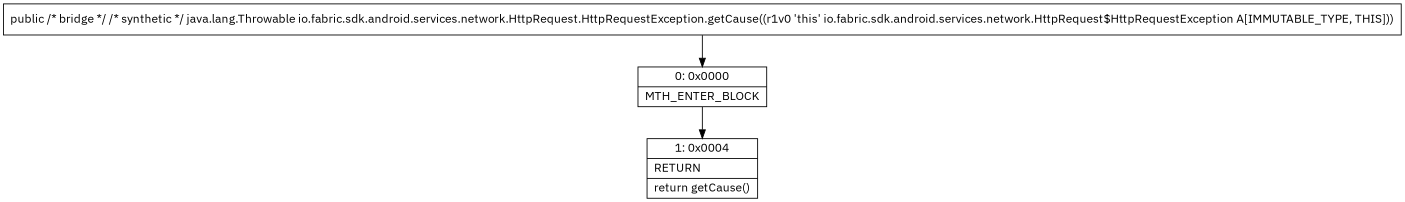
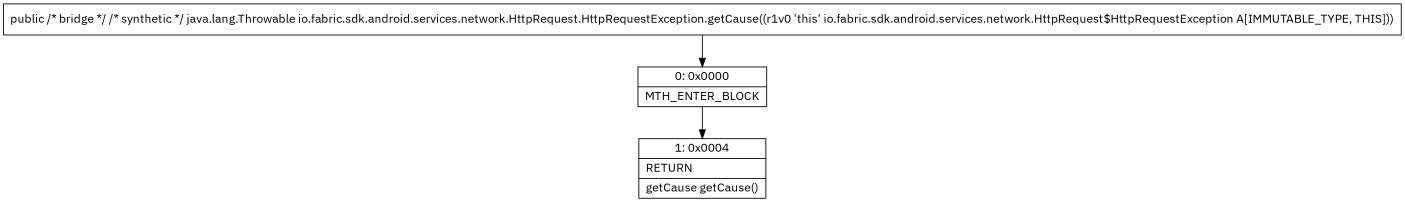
  digraph {
    fontname="IBM Plex Sans"
    node [shape=record fontname="IBM Plex Sans"]
    edge [fontname="IBM Plex Sans"]
    n1 [label="{0\:\ 0x0000|MTH_ENTER_BLOCK\l}"]
-   n2 [label="{1\:\ 0x0004|RETURN\l|return getCause()\l}"]
+   n2 [label="{1\:\ 0x0004|RETURN\l|getCause getCause()\l}"]
    n3 [label="{public \/* bridge *\/ \/* synthetic *\/ java.lang.Throwable io.fabric.sdk.android.services.network.HttpRequest.HttpRequestException.getCause((r1v0 'this' io.fabric.sdk.android.services.network.HttpRequest$HttpRequestException A[IMMUTABLE_TYPE, THIS])) }"]
    n1 -> n2
    n3 -> n1
  }
